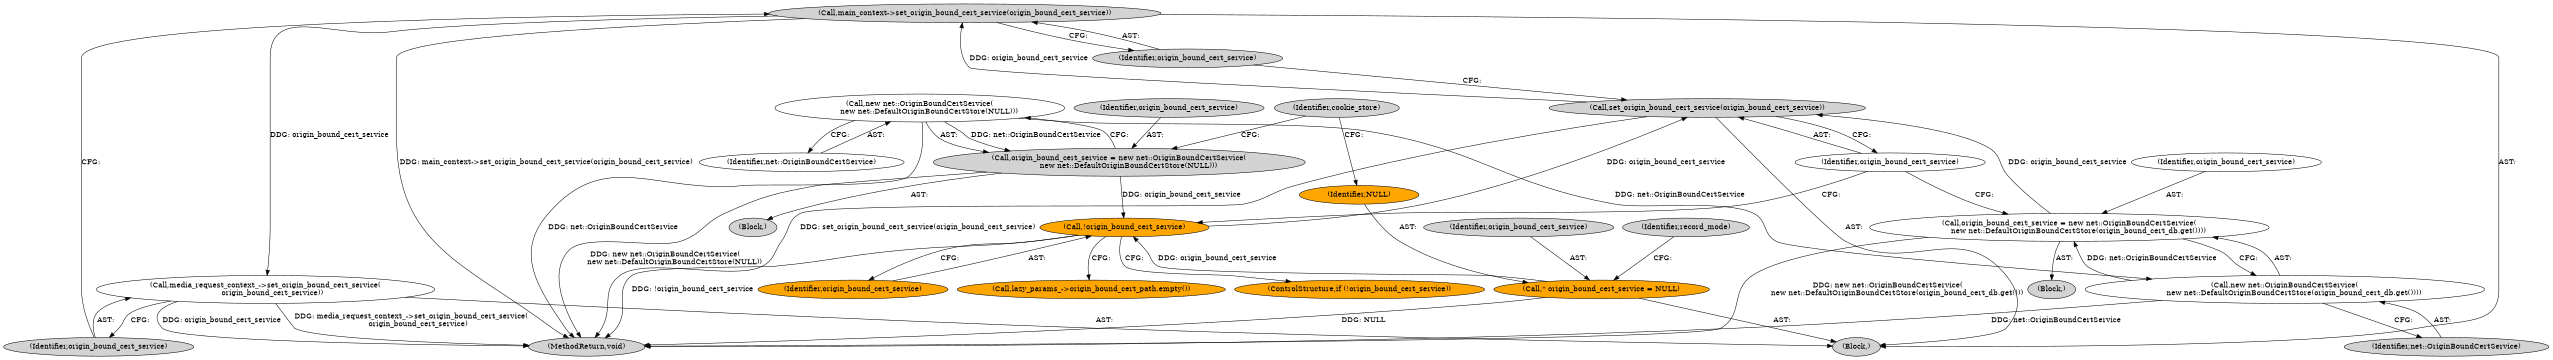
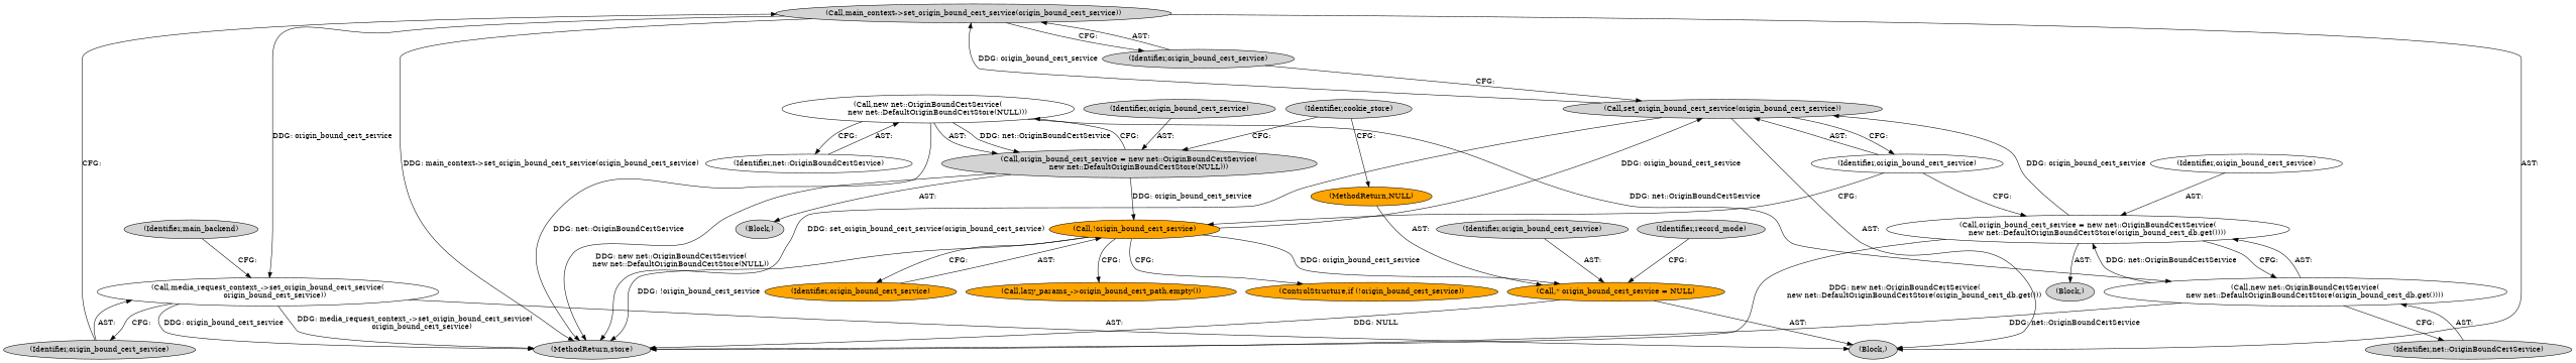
  digraph {
    node [fillcolor=lightgrey style=filled]
    n1 [label="(Call,main_context->set_origin_bound_cert_service(origin_bound_cert_service))"]
    n2 [fillcolor=white label="(Call,media_request_context_->set_origin_bound_cert_service(\n      origin_bound_cert_service))"]
-   n3 [label="(MethodReturn,void)"]
+   n3 [label="(MethodReturn,store)"]
    n4 [label="(Block,)"]
    n5 [label="(Identifier,origin_bound_cert_service)"]
    n6 [label="(Identifier,origin_bound_cert_service)"]
    n7 [label="(Call,set_origin_bound_cert_service(origin_bound_cert_service))"]
    n8 [fillcolor=white label="(Identifier,origin_bound_cert_service)"]
    n9 [fillcolor=orange label="(Call,!origin_bound_cert_service)"]
    n10 [fillcolor=white label="(Call,origin_bound_cert_service = new net::OriginBoundCertService(\n        new net::DefaultOriginBoundCertStore(origin_bound_cert_db.get())))"]
    n11 [fillcolor=orange label="(ControlStructure,if (!origin_bound_cert_service))"]
    n12 [fillcolor=orange label="(Identifier,origin_bound_cert_service)"]
    n13 [fillcolor=orange label="(Call,lazy_params_->origin_bound_cert_path.empty())"]
    n14 [fillcolor=orange label="(Call,* origin_bound_cert_service = NULL)"]
-   n15 [fillcolor=orange label="(Identifier,NULL)"]
+   n15 [fillcolor=orange label="(MethodReturn,NULL)"]
    n16 [label="(Call,origin_bound_cert_service = new net::OriginBoundCertService(\n        new net::DefaultOriginBoundCertStore(NULL)))"]
    n17 [fillcolor=white label="(Call,new net::OriginBoundCertService(\n        new net::DefaultOriginBoundCertStore(NULL)))"]
    n18 [label="(Block,)"]
    n19 [fillcolor=white label="(Call,new net::OriginBoundCertService(\n        new net::DefaultOriginBoundCertStore(origin_bound_cert_db.get())))"]
    n20 [fillcolor=white label="(Identifier,net::OriginBoundCertService)"]
    n21 [label="(Identifier,net::OriginBoundCertService)"]
    n22 [label="(Block,)"]
    n23 [label="(Identifier,cookie_store)"]
    n24 [label="(Identifier,origin_bound_cert_service)"]
+   n25 [label="(Identifier,main_backend)"]
    n26 [label="(Identifier,origin_bound_cert_service)"]
    n27 [fillcolor=white label="(Identifier,origin_bound_cert_service)"]
    n28 [label="(Identifier,record_mode)"]
    n1 -> n2 [label="DDG: origin_bound_cert_service"]
    n1 -> n3 [label="DDG: main_context->set_origin_bound_cert_service(origin_bound_cert_service)"]
    n1 -> n4 [label="AST: "]
    n1 -> n5 [label="CFG: "]
    n2 -> n3 [label="DDG: media_request_context_->set_origin_bound_cert_service(\n      origin_bound_cert_service)"]
    n2 -> n3 [label="DDG: origin_bound_cert_service"]
    n2 -> n4 [label="AST: "]
    n2 -> n6 [label="CFG: "]
    n5 -> n1 [label="AST: "]
    n5 -> n7 [label="CFG: "]
    n6 -> n1 [label="CFG: "]
    n6 -> n2 [label="AST: "]
    n7 -> n1 [label="DDG: origin_bound_cert_service"]
    n7 -> n3 [label="DDG: set_origin_bound_cert_service(origin_bound_cert_service)"]
    n7 -> n4 [label="AST: "]
    n7 -> n8 [label="CFG: "]
    n8 -> n7 [label="AST: "]
    n8 -> n9 [label="CFG: "]
    n8 -> n10 [label="CFG: "]
    n9 -> n3 [label="DDG: !origin_bound_cert_service"]
    n9 -> n7 [label="DDG: origin_bound_cert_service"]
    n9 -> n11 [label="CFG: "]
    n9 -> n12 [label="CFG: "]
    n9 -> n13 [label="CFG: "]
    n10 -> n3 [label="DDG: new net::OriginBoundCertService(\n        new net::DefaultOriginBoundCertStore(origin_bound_cert_db.get()))"]
    n10 -> n7 [label="DDG: origin_bound_cert_service"]
    n10 -> n19 [label="CFG: "]
    n10 -> n22 [label="AST: "]
    n12 -> n9 [label="AST: "]
    n14 -> n3 [label="DDG: NULL"]
    n14 -> n4 [label="AST: "]
-   n14 -> n9 [label="DDG: origin_bound_cert_service"]
+   n9 -> n14 [label="DDG: origin_bound_cert_service"]
    n15 -> n14 [label="AST: "]
    n16 -> n3 [label="DDG: new net::OriginBoundCertService(\n        new net::DefaultOriginBoundCertStore(NULL))"]
    n16 -> n9 [label="DDG: origin_bound_cert_service"]
    n16 -> n17 [label="CFG: "]
    n16 -> n18 [label="AST: "]
    n17 -> n3 [label="DDG: net::OriginBoundCertService"]
    n17 -> n16 [label="AST: "]
    n17 -> n16 [label="DDG: net::OriginBoundCertService"]
    n17 -> n19 [label="DDG: net::OriginBoundCertService"]
    n17 -> n20 [label="CFG: "]
    n19 -> n3 [label="DDG: net::OriginBoundCertService"]
    n19 -> n10 [label="AST: "]
    n19 -> n10 [label="DDG: net::OriginBoundCertService"]
    n19 -> n21 [label="CFG: "]
    n20 -> n17 [label="AST: "]
    n21 -> n19 [label="AST: "]
    n23 -> n15 [label="CFG: "]
    n23 -> n16 [label="CFG: "]
    n24 -> n16 [label="AST: "]
+   n25 -> n2 [label="CFG: "]
    n26 -> n14 [label="AST: "]
    n27 -> n10 [label="AST: "]
    n28 -> n14 [label="CFG: "]
  }
